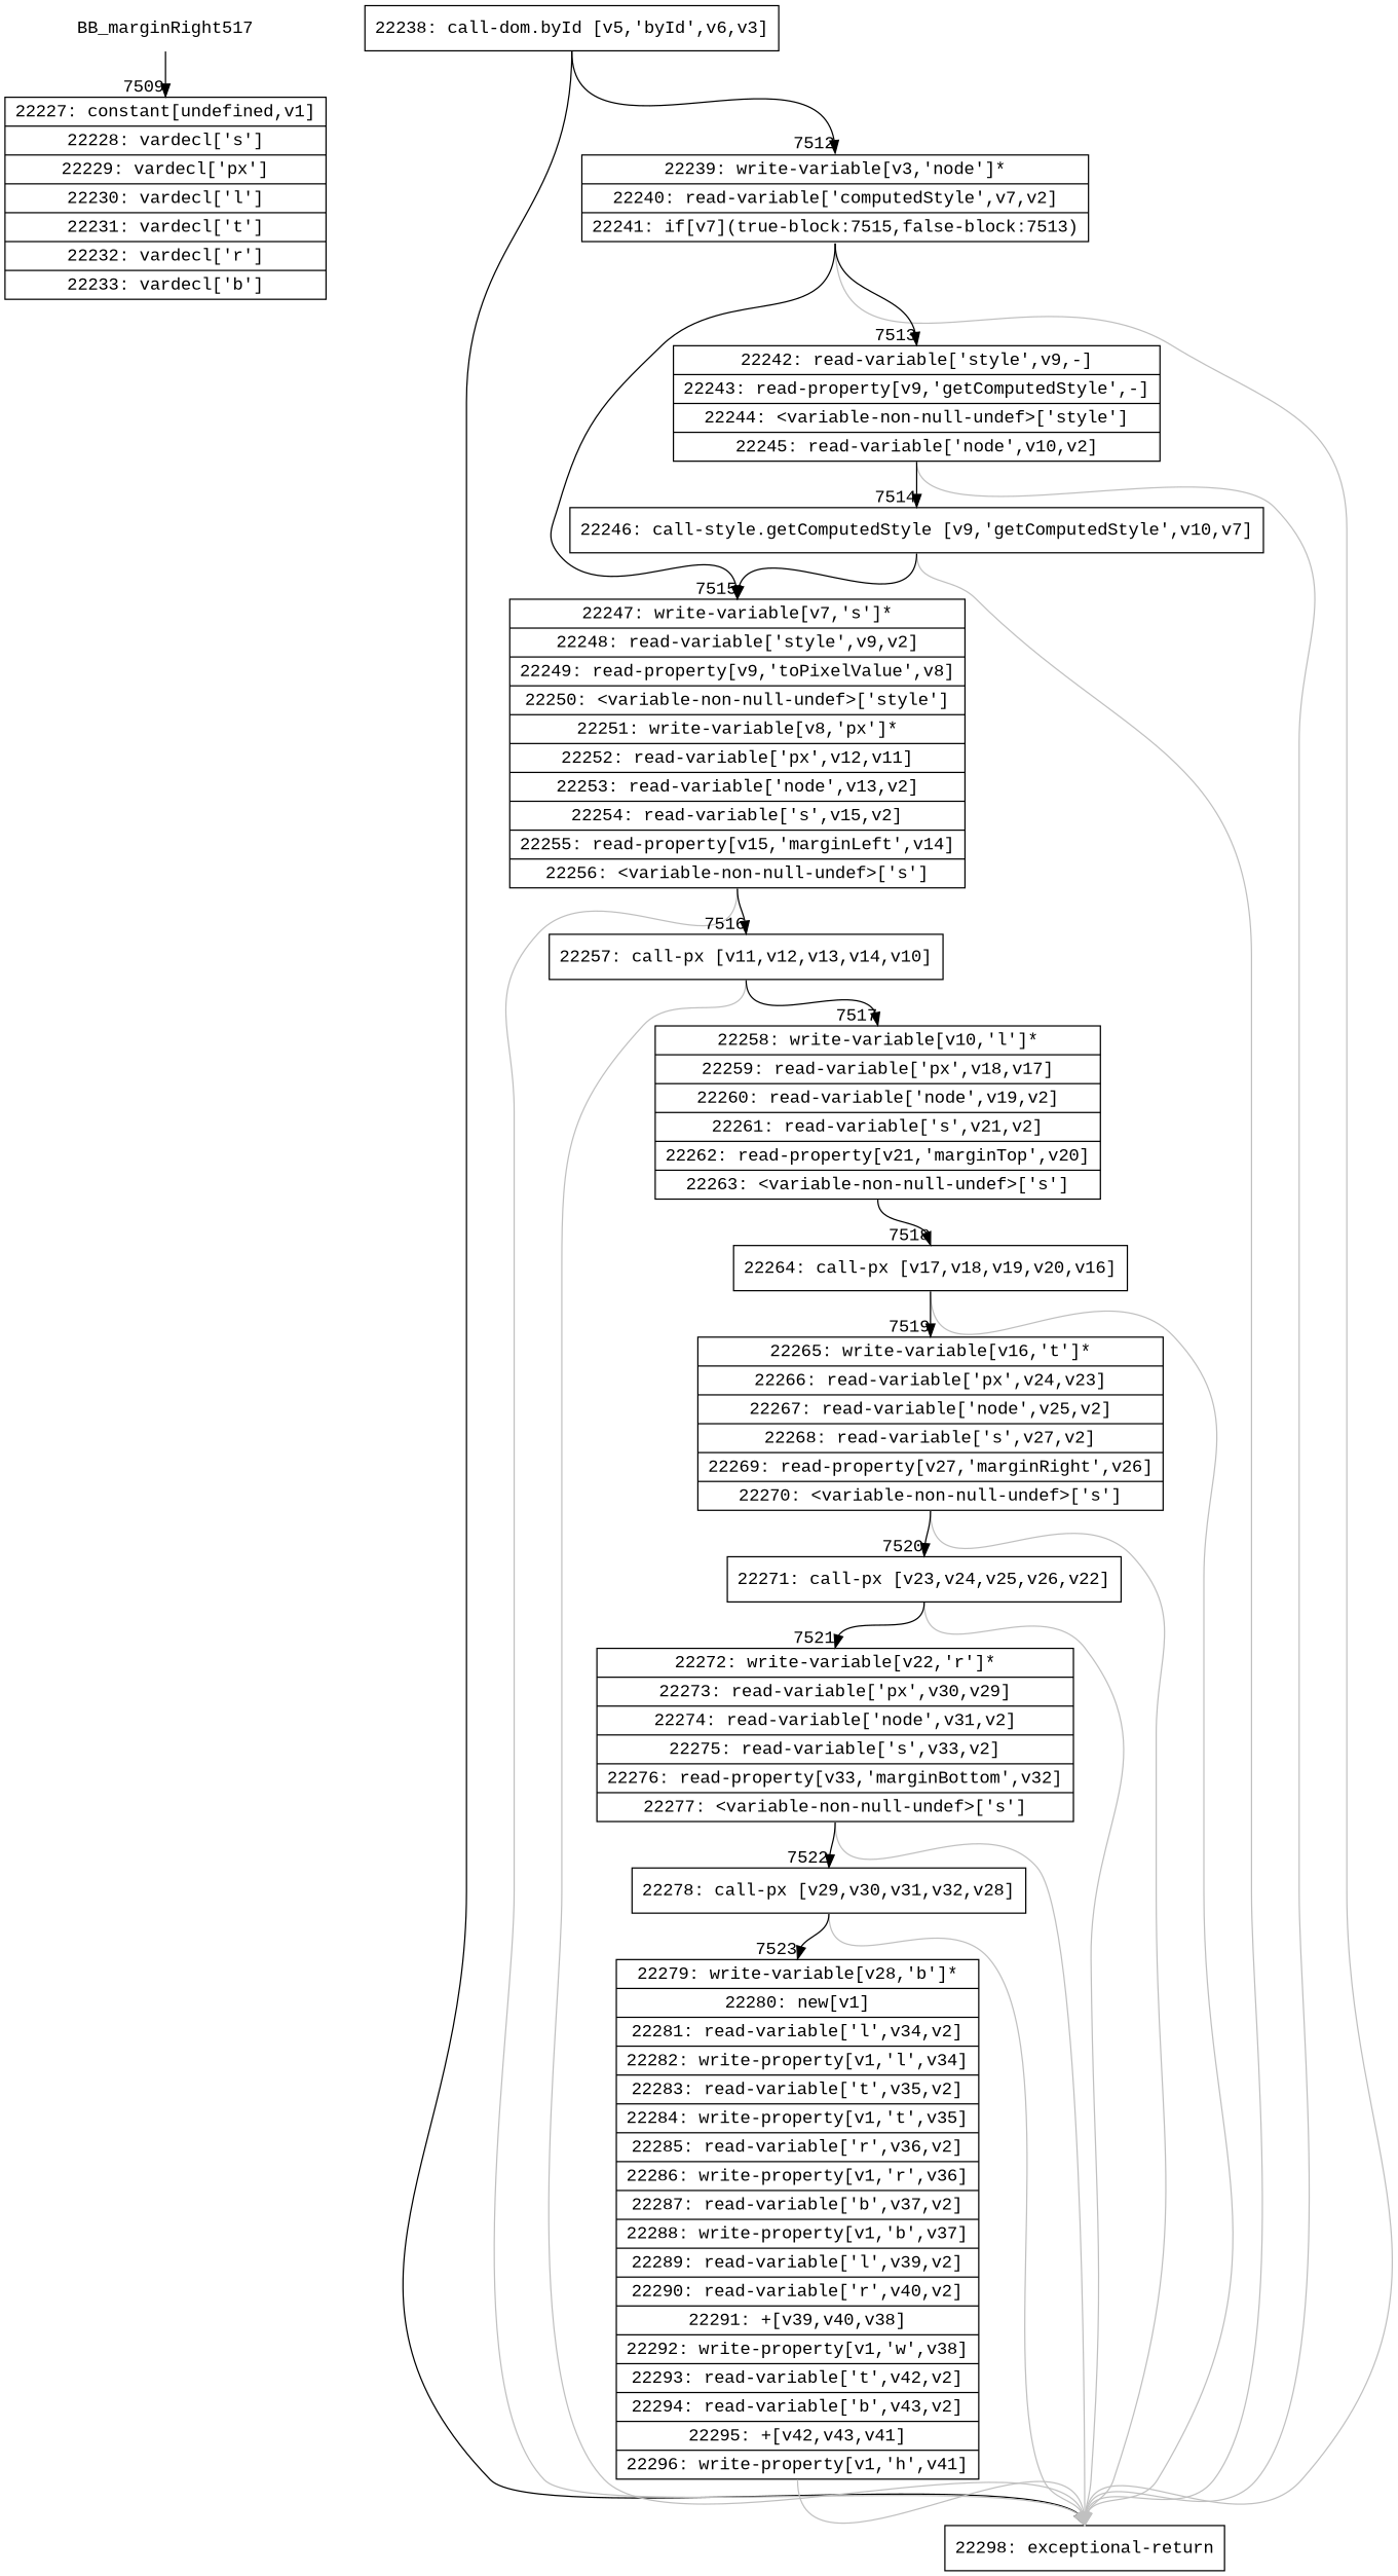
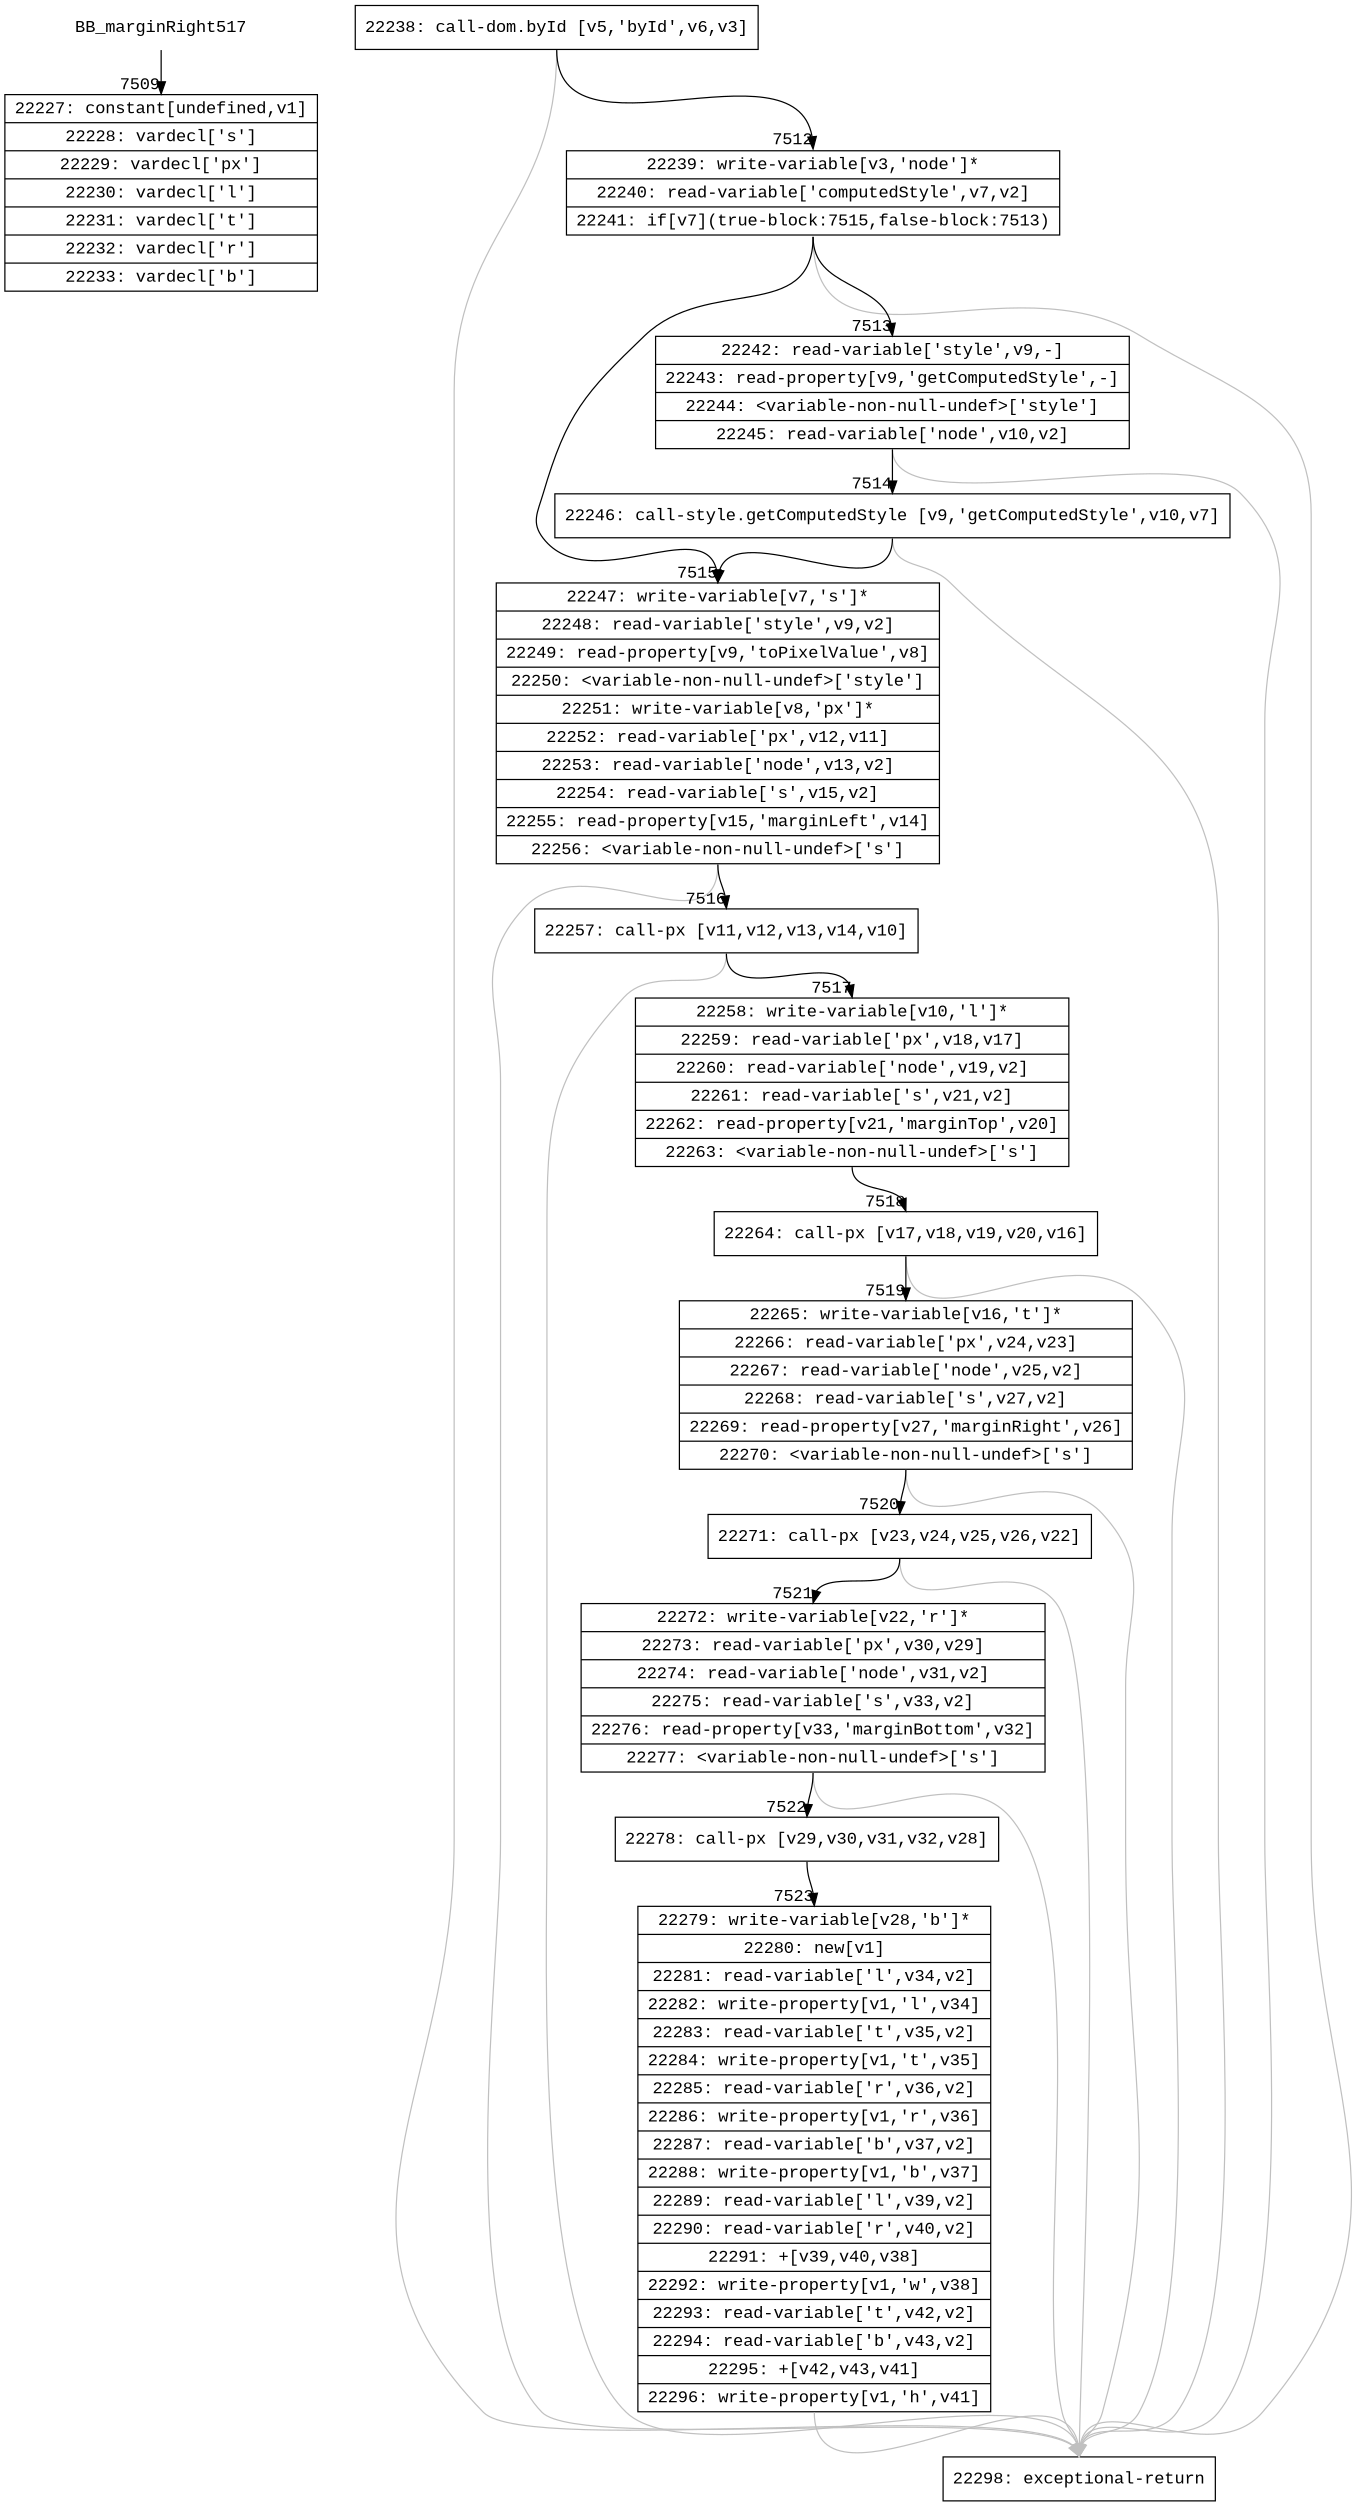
  digraph {
    fontname="Liberation Mono"
    rankdir=TD
    node [fontname="Liberation Mono" shape=record]
    edge [fontname="Liberation Mono" headport=n tailport=s]
    n1 [label=BB_marginRight517 shape=none]
    n2 [label="{22227: constant[undefined,v1]|22228: vardecl['s']|22229: vardecl['px']|22230: vardecl['l']|22231: vardecl['t']|22232: vardecl['r']|22233: vardecl['b']}"]
    n3 [label="{22238: call-dom.byId [v5,'byId',v6,v3]}"]
    n4 [label="{22298: exceptional-return}"]
    n5 [label="{22239: write-variable[v3,'node']*|22240: read-variable['computedStyle',v7,v2]|22241: if[v7](true-block:7515,false-block:7513)}"]
    n6 [label="{22247: write-variable[v7,'s']*|22248: read-variable['style',v9,v2]|22249: read-property[v9,'toPixelValue',v8]|22250: \<variable-non-null-undef\>['style']|22251: write-variable[v8,'px']*|22252: read-variable['px',v12,v11]|22253: read-variable['node',v13,v2]|22254: read-variable['s',v15,v2]|22255: read-property[v15,'marginLeft',v14]|22256: \<variable-non-null-undef\>['s']}"]
    n7 [label="{22242: read-variable['style',v9,-]|22243: read-property[v9,'getComputedStyle',-]|22244: \<variable-non-null-undef\>['style']|22245: read-variable['node',v10,v2]}"]
    n8 [label="{22257: call-px [v11,v12,v13,v14,v10]}"]
    n9 [label="{22246: call-style.getComputedStyle [v9,'getComputedStyle',v10,v7]}"]
    n10 [label="{22258: write-variable[v10,'l']*|22259: read-variable['px',v18,v17]|22260: read-variable['node',v19,v2]|22261: read-variable['s',v21,v2]|22262: read-property[v21,'marginTop',v20]|22263: \<variable-non-null-undef\>['s']}"]
    n11 [label="{22264: call-px [v17,v18,v19,v20,v16]}"]
    n12 [label="{22265: write-variable[v16,'t']*|22266: read-variable['px',v24,v23]|22267: read-variable['node',v25,v2]|22268: read-variable['s',v27,v2]|22269: read-property[v27,'marginRight',v26]|22270: \<variable-non-null-undef\>['s']}"]
    n13 [label="{22271: call-px [v23,v24,v25,v26,v22]}"]
    n14 [label="{22272: write-variable[v22,'r']*|22273: read-variable['px',v30,v29]|22274: read-variable['node',v31,v2]|22275: read-variable['s',v33,v2]|22276: read-property[v33,'marginBottom',v32]|22277: \<variable-non-null-undef\>['s']}"]
    n15 [label="{22278: call-px [v29,v30,v31,v32,v28]}"]
    n16 [label="{22279: write-variable[v28,'b']*|22280: new[v1]|22281: read-variable['l',v34,v2]|22282: write-property[v1,'l',v34]|22283: read-variable['t',v35,v2]|22284: write-property[v1,'t',v35]|22285: read-variable['r',v36,v2]|22286: write-property[v1,'r',v36]|22287: read-variable['b',v37,v2]|22288: write-property[v1,'b',v37]|22289: read-variable['l',v39,v2]|22290: read-variable['r',v40,v2]|22291: +[v39,v40,v38]|22292: write-property[v1,'w',v38]|22293: read-variable['t',v42,v2]|22294: read-variable['b',v43,v2]|22295: +[v42,v43,v41]|22296: write-property[v1,'h',v41]}"]
    n1 -> n2 [headlabel="    7509"]
-   n3 -> n4 [color=black]
+   n3 -> n4 [color=gray]
    n3 -> n5 [headlabel="      7512"]
    n5 -> n4 [color=gray]
    n5 -> n6 [headlabel="      7515"]
    n5 -> n7 [headlabel="      7513"]
    n6 -> n4 [color=gray]
    n6 -> n8 [headlabel="      7516"]
    n7 -> n4 [color=gray]
    n7 -> n9 [headlabel="      7514"]
    n8 -> n4 [color=gray]
    n8 -> n10 [headlabel="      7517"]
    n9 -> n4 [color=gray]
    n9 -> n6
    n10 -> n11 [headlabel="      7518"]
    n11 -> n4 [color=gray]
    n11 -> n12 [headlabel="      7519"]
    n12 -> n4 [color=gray]
    n12 -> n13 [headlabel="      7520"]
    n13 -> n4 [color=gray]
    n13 -> n14 [headlabel="      7521"]
    n14 -> n4 [color=gray]
    n14 -> n15 [headlabel="      7522"]
-   n15 -> n4 [color=gray]
    n15 -> n16 [headlabel="      7523"]
    n16 -> n4 [color=gray]
  }
